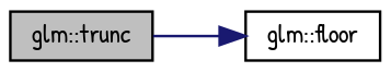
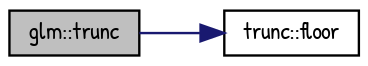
  digraph {
    rankdir=LR
    fontname="Patrick Hand"
    node [color=black fontname="Patrick Hand" fontsize=10 shape=record style=filled]
    n1 [fillcolor=grey75 fontcolor=black height=0.2 label="glm::trunc" width=0.4]
-   n2 [fillcolor=white height=0.2 label="glm::floor" width=0.4]
+   n2 [fillcolor=white height=0.2 label="trunc::floor" width=0.4]
    n1 -> n2 [color=midnightblue fontname="Patrick Hand" fontsize=10 labelfontname=Helvetica labelfontsize=10 style=solid]
  }
